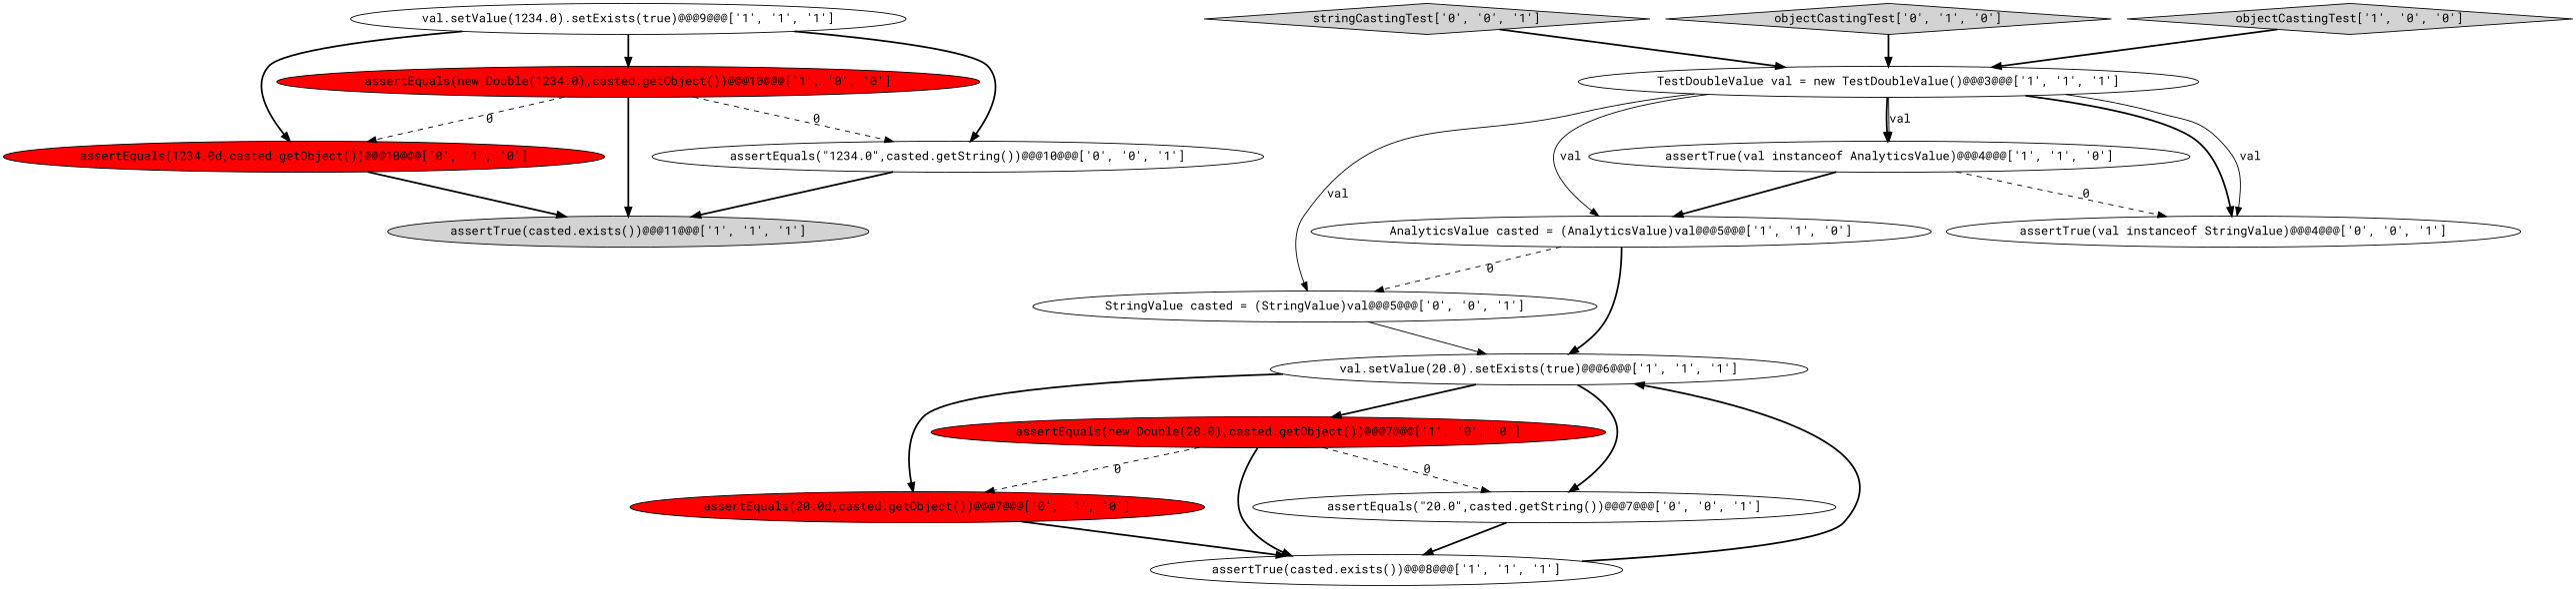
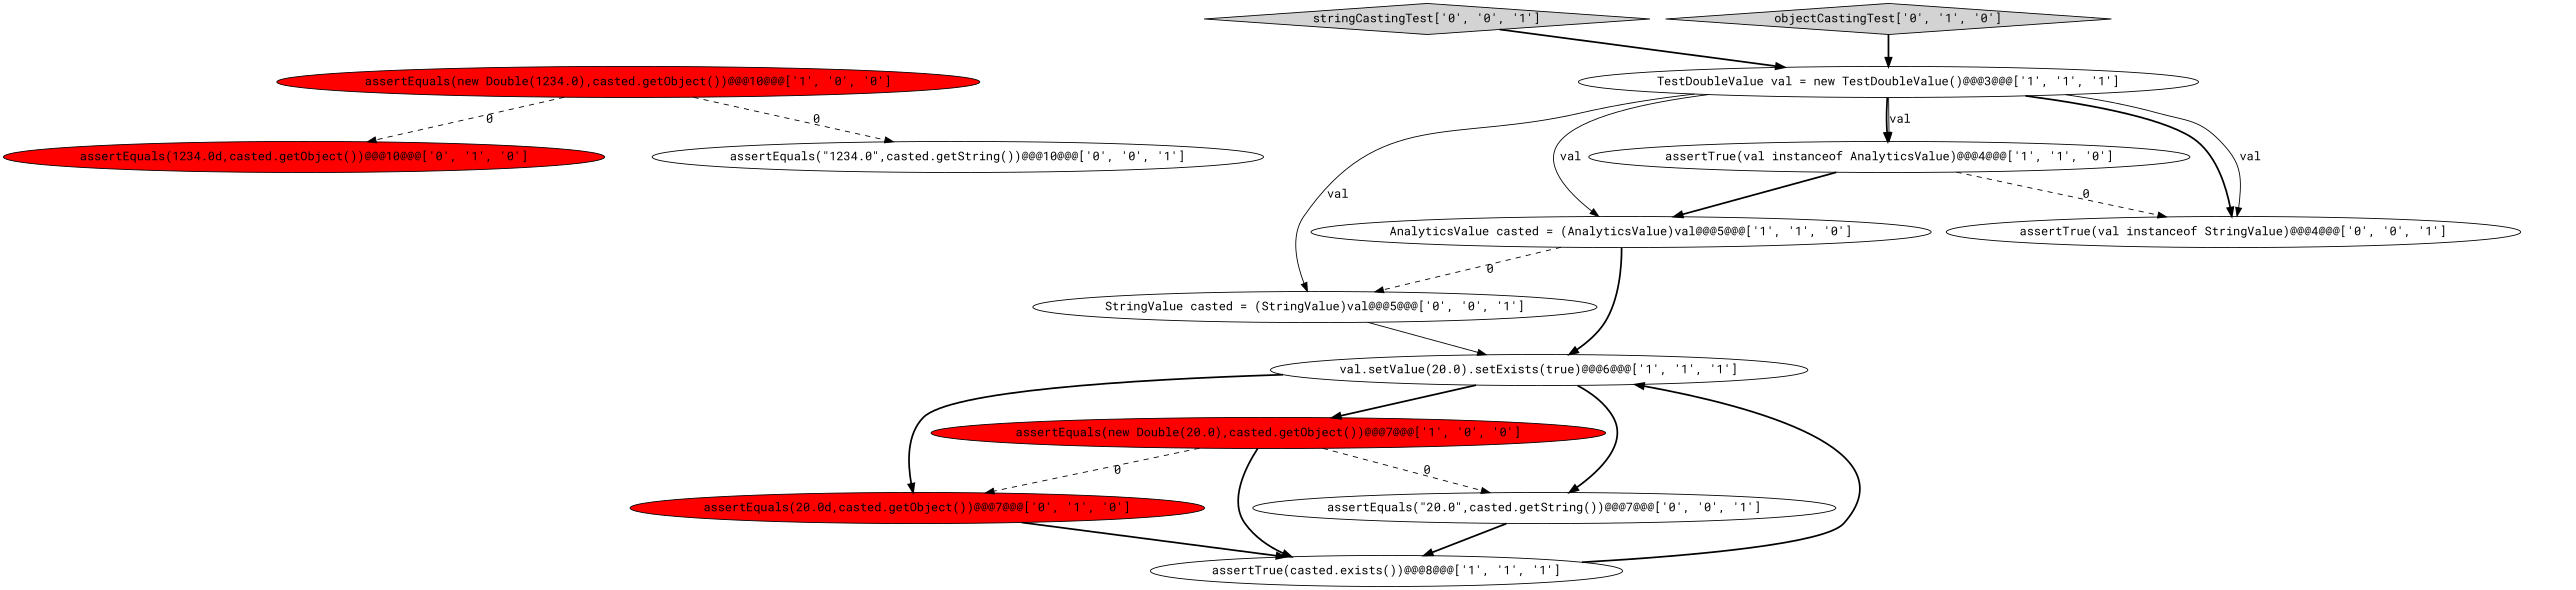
  digraph {
    fontname="Roboto Mono"
    node [fillcolor=white fontname="Roboto Mono" shape=ellipse style=filled]
    edge [fontname="Roboto Mono" style=bold]
-   n1 [label="val.setValue(1234.0).setExists(true)@@@9@@@['1', '1', '1']"]
    n2 [fillcolor=red label="assertEquals(1234.0d,casted.getObject())@@@10@@@['0', '1', '0']"]
    n3 [fillcolor=red label="assertEquals(new Double(1234.0),casted.getObject())@@@10@@@['1', '0', '0']"]
    n4 [label="assertEquals(\"1234.0\",casted.getString())@@@10@@@['0', '0', '1']"]
-   n5 [fillcolor=lightgray label="assertTrue(casted.exists())@@@11@@@['1', '1', '1']"]
    n6 [label="StringValue casted = (StringValue)val@@@5@@@['0', '0', '1']"]
    n7 [label="val.setValue(20.0).setExists(true)@@@6@@@['1', '1', '1']"]
    n8 [fillcolor=red label="assertEquals(20.0d,casted.getObject())@@@7@@@['0', '1', '0']"]
    n9 [fillcolor=red label="assertEquals(new Double(20.0),casted.getObject())@@@7@@@['1', '0', '0']"]
    n10 [label="assertEquals(\"20.0\",casted.getString())@@@7@@@['0', '0', '1']"]
    n11 [fillcolor=lightgray label="stringCastingTest['0', '0', '1']" shape=diamond]
    n12 [label="TestDoubleValue val = new TestDoubleValue()@@@3@@@['1', '1', '1']"]
    n13 [label="assertTrue(val instanceof AnalyticsValue)@@@4@@@['1', '1', '0']"]
    n14 [label="AnalyticsValue casted = (AnalyticsValue)val@@@5@@@['1', '1', '0']"]
    n15 [label="assertTrue(val instanceof StringValue)@@@4@@@['0', '0', '1']"]
    n16 [label="assertTrue(casted.exists())@@@8@@@['1', '1', '1']"]
    n17 [fillcolor=lightgray label="objectCastingTest['0', '1', '0']" shape=diamond]
-   n18 [fillcolor=lightgray label="objectCastingTest['1', '0', '0']" shape=diamond]
-   n1 -> n2
-   n1 -> n3
-   n1 -> n4
-   n2 -> n5
    n3 -> n2 [label=0 style=dashed]
    n3 -> n4 [label=0 style=dashed]
-   n3 -> n5
-   n4 -> n5
    n6 -> n7 [style=solid]
    n7 -> n8
    n7 -> n9
    n7 -> n10
    n8 -> n16
    n9 -> n8 [label=0 style=dashed]
    n9 -> n10 [label=0 style=dashed]
    n9 -> n16
    n10 -> n16
    n11 -> n12
    n12 -> n6 [label=val style=solid]
    n12 -> n13
    n12 -> n13 [label=val style=solid]
    n12 -> n14 [label=val style=solid]
    n12 -> n15
    n12 -> n15 [label=val style=solid]
    n13 -> n14
    n13 -> n15 [label=0 style=dashed]
    n14 -> n6 [label=0 style=dashed]
    n14 -> n7
    n16 -> n7
    n17 -> n12
-   n18 -> n12
  }
